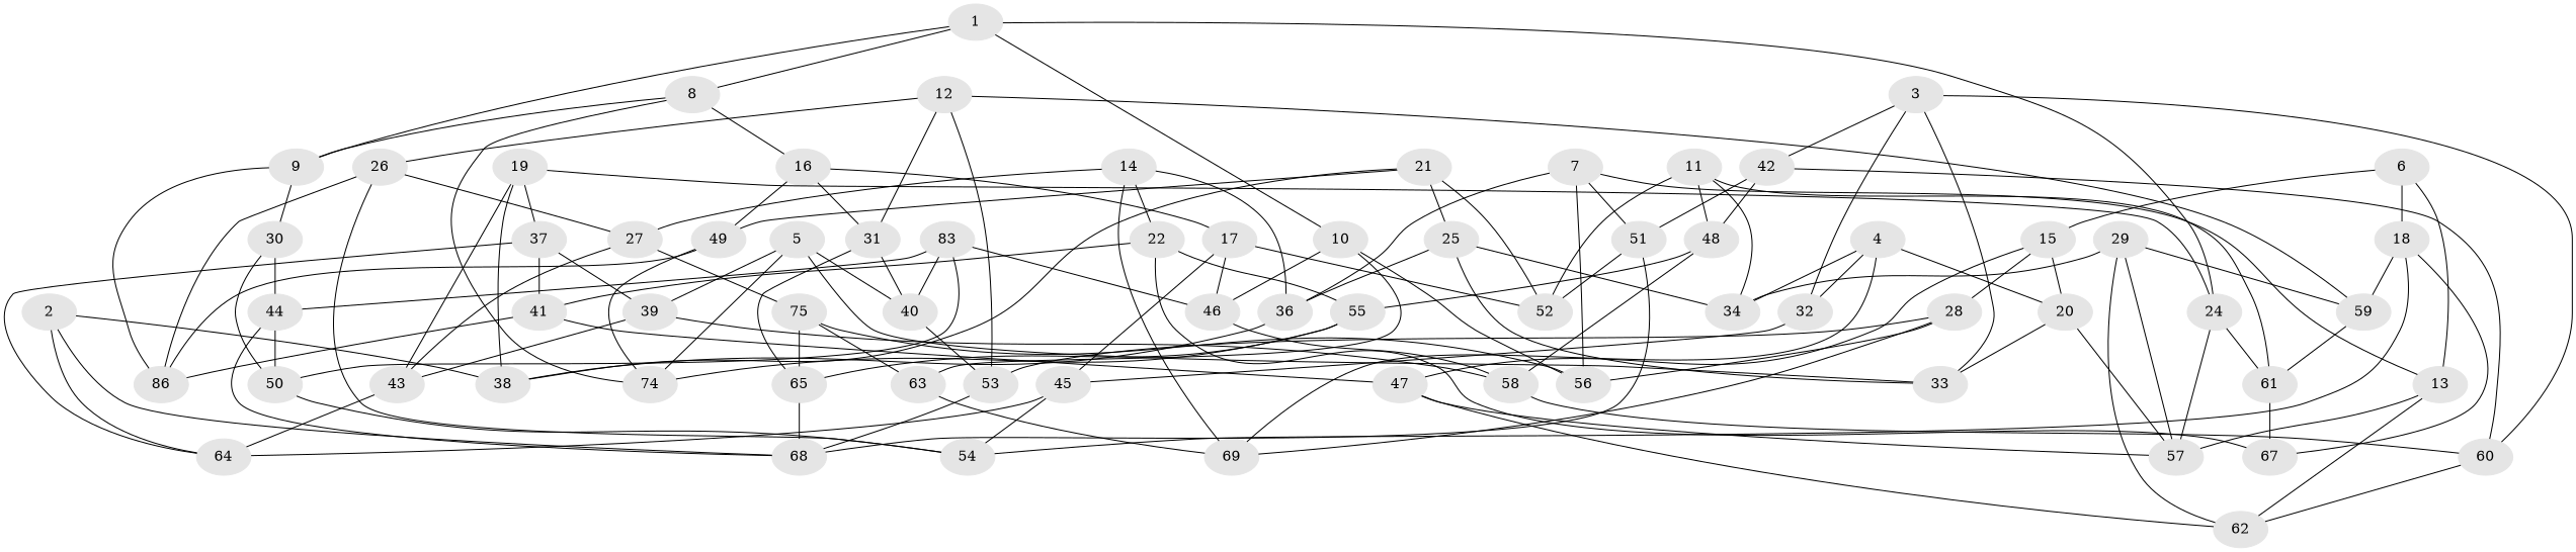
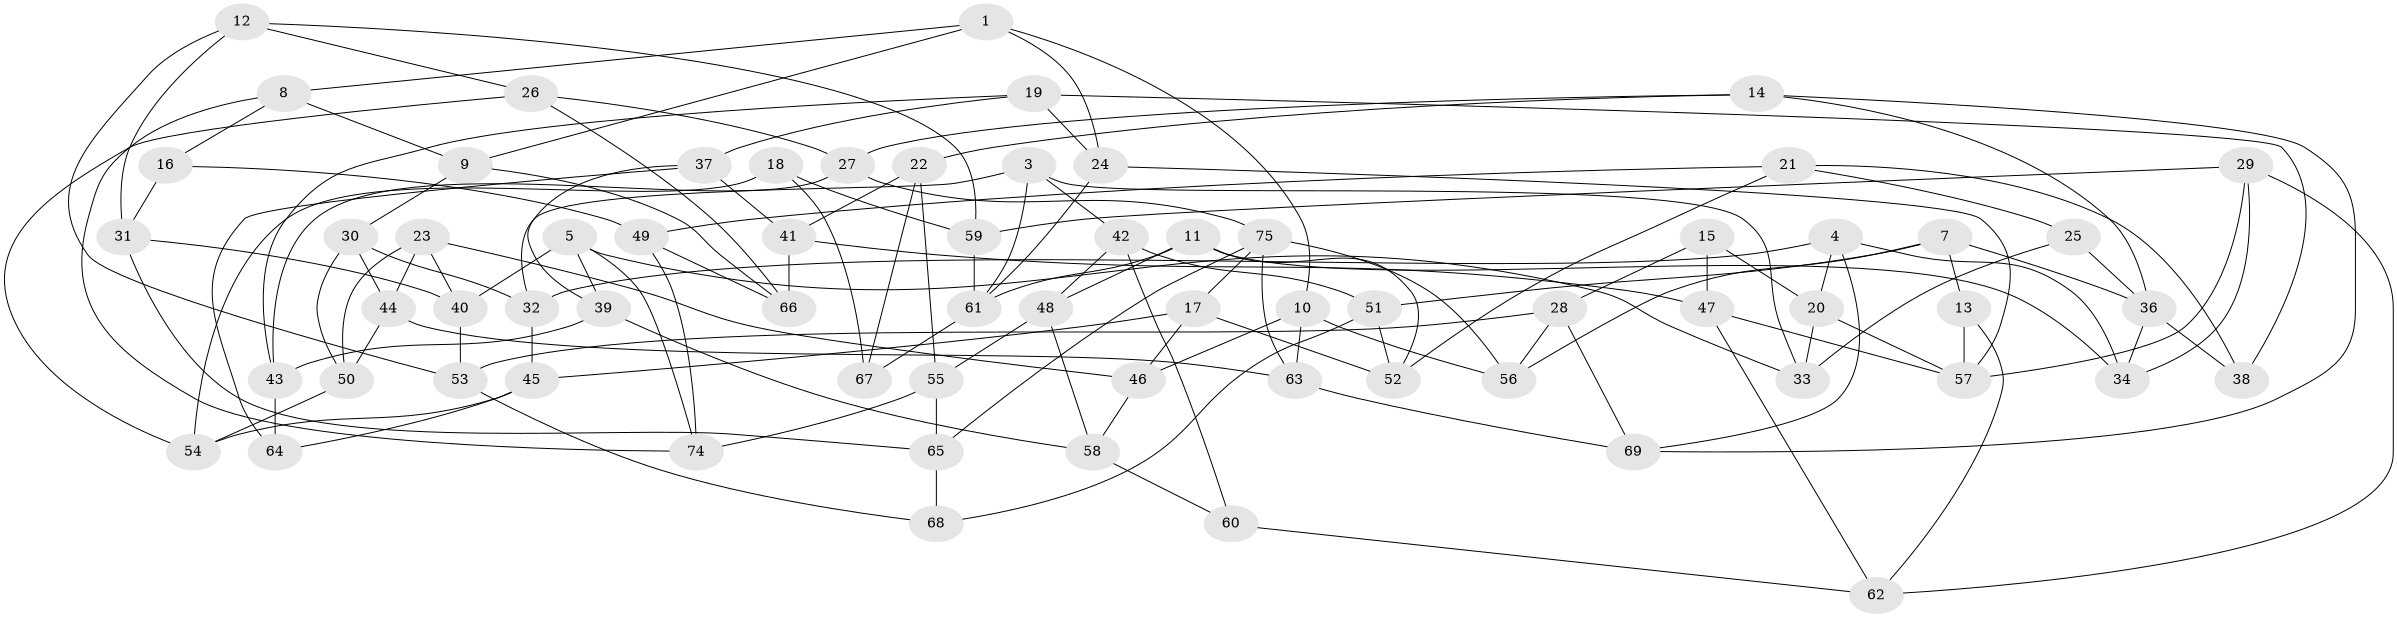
  graph {
    node [color=gray90 style=filled]
    1
    8
    9
    10
    24
    n6 [label=74]
    16
    30
-   66 [label=86]
+   66
    56
    46
    63
    61
    57
-   2
    38
    64
    68
-   6
    13
    15
    18
    3
    32
    33
    42
    60
    45
    51
    48
    62
    4
    20
    34
    69
    5
    39
    40
    43
    58
    53
    28
    47
    59
    54
    67
    7
    36
    52
    31
    17
    49
    44
    50
    11
    55
    12
    26
    27
    65
    14
    22
    41
    n64 [label=75]
    19
    37
    21
    25
-   23 [label=83]
+   23
    29
    1 -- 8
    1 -- 9
    1 -- 10
    1 -- 24
    8 -- 9
    8 -- n6
    8 -- 16
    9 -- 30
    9 -- 66
    10 -- 56
    10 -- 46
    10 -- 63
    24 -- 61
    24 -- 57
    16 -- 31
-   16 -- 17
+   n64 -- 17
    16 -- 49
+   30 -- 32
    30 -- 44
    30 -- 50
    46 -- 58
    63 -- 69
    61 -- 67
-   2 -- 38
-   2 -- 64
-   2 -- 68
-   6 -- 13
-   6 -- 15
-   6 -- 18
    13 -- 57
    13 -- 62
    15 -- 20
    15 -- 28
    15 -- 47
    18 -- 59
    18 -- 54
    18 -- 67
    3 -- 32
    3 -- 33
    3 -- 42
-   3 -- 60
+   3 -- 61
    32 -- 45
    42 -- 60
    42 -- 51
    42 -- 48
    60 -- 62
    45 -- 64
    45 -- 54
    51 -- 68
    51 -- 52
    48 -- 58
    48 -- 55
    4 -- 32
    4 -- 20
    4 -- 34
    4 -- 69
    20 -- 57
    20 -- 33
    5 -- n6
    5 -- 33
    5 -- 39
    5 -- 40
    39 -- 43
    39 -- 58
    40 -- 53
    43 -- 64
    58 -- 60
    53 -- 68
    28 -- 56
    28 -- 69
    28 -- 53
    47 -- 57
    47 -- 62
    59 -- 61
    7 -- 56
    7 -- 13
    7 -- 51
    7 -- 36
    36 -- 38
    31 -- 40
    31 -- 65
    17 -- 46
    17 -- 45
    17 -- 52
    49 -- n6
    49 -- 66
-   44 -- 68
+   44 -- 63
    44 -- 50
    50 -- 54
    11 -- 61
    11 -- 48
    11 -- 34
    11 -- 52
    55 -- n6
    55 -- 65
    12 -- 53
    12 -- 59
    12 -- 31
    12 -- 26
    26 -- 66
    26 -- 54
    26 -- 27
    27 -- 43
    27 -- n64
    65 -- 68
    14 -- 69
    14 -- 36
    14 -- 27
    14 -- 22
    22 -- 67
    22 -- 55
    22 -- 41
    41 -- 66
    41 -- 47
    n64 -- 56
    n64 -- 63
    n64 -- 65
    19 -- 24
    19 -- 38
    19 -- 43
    19 -- 37
    37 -- 64
    37 -- 39
    37 -- 41
    21 -- 38
    21 -- 52
    21 -- 49
    21 -- 25
    25 -- 33
-   25 -- 34
+   36 -- 34
    25 -- 36
    23 -- 46
    23 -- 40
    23 -- 44
    23 -- 50
    29 -- 57
    29 -- 62
    29 -- 34
    29 -- 59
  }
